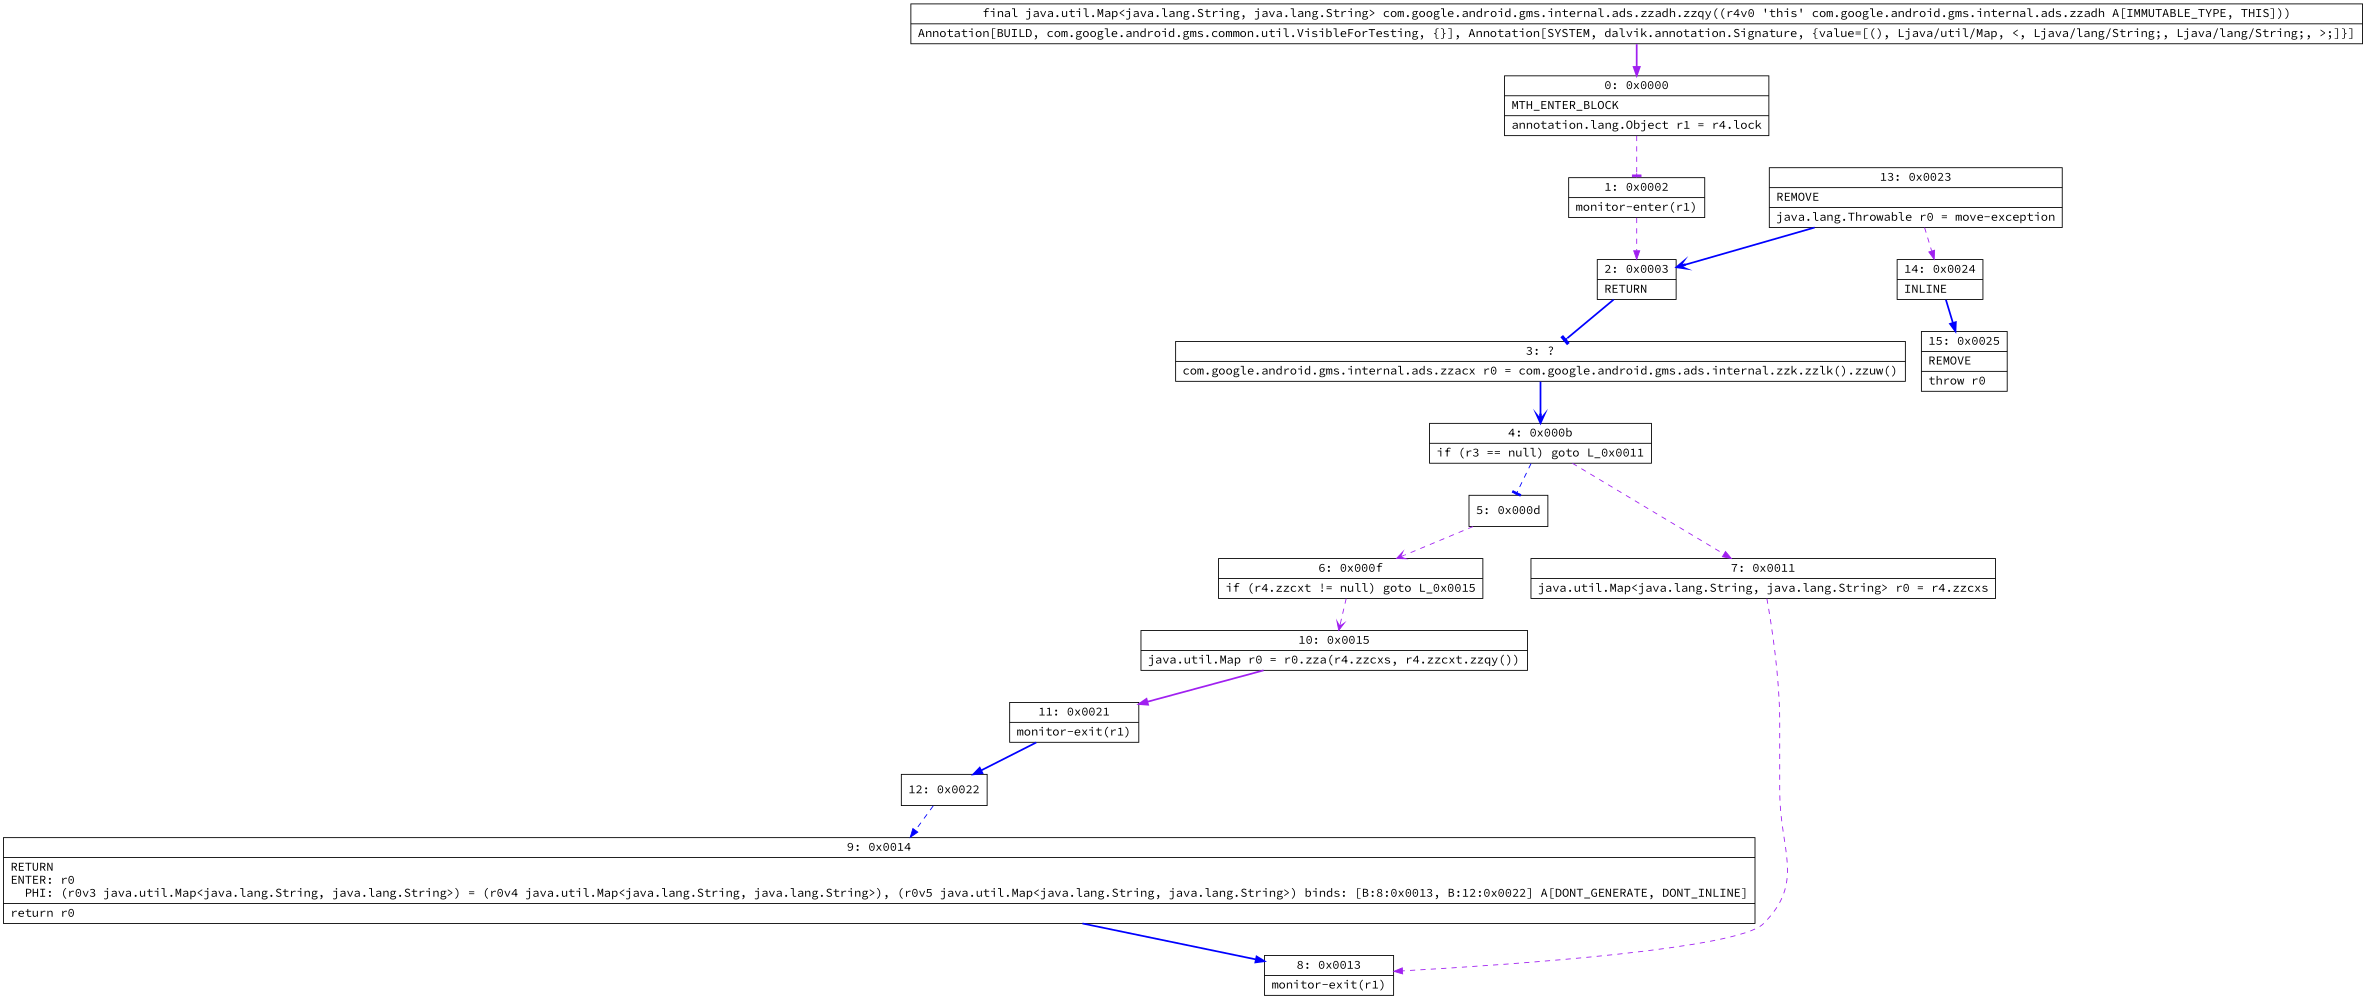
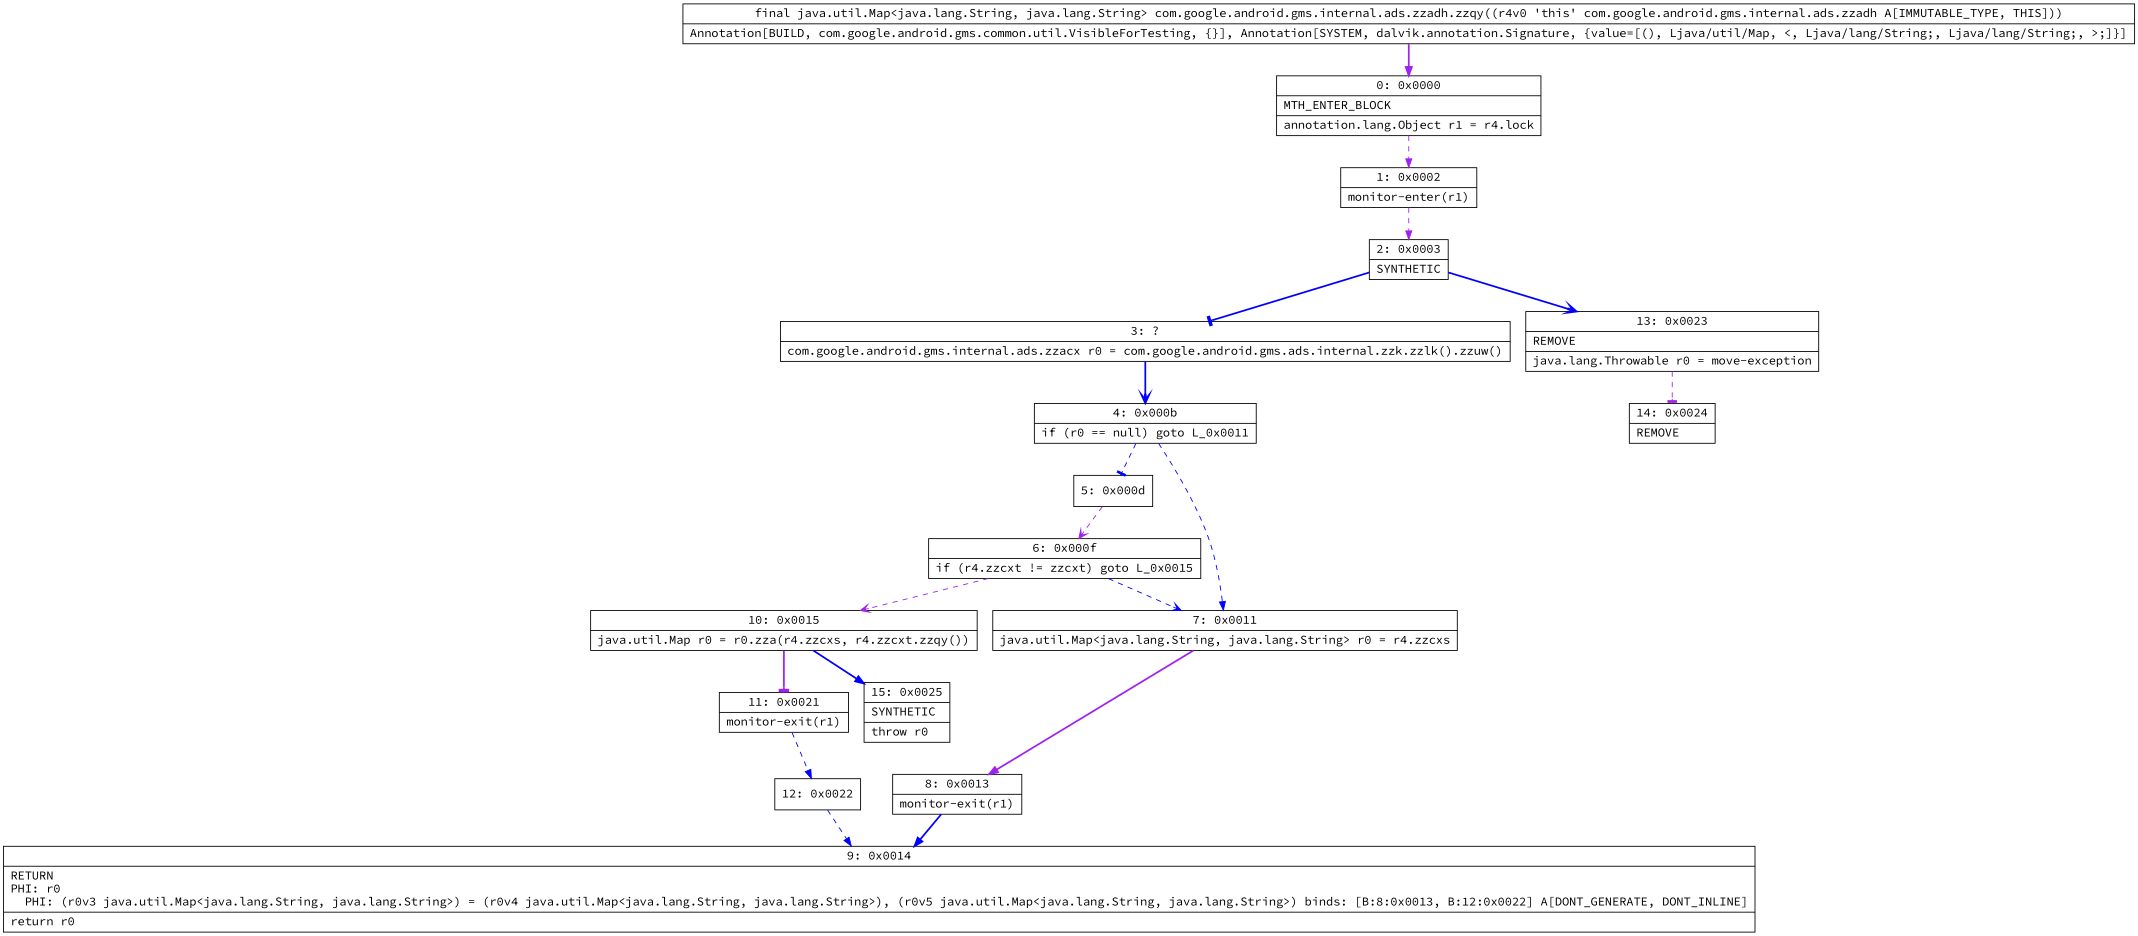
  digraph {
    fontname="Source Code Pro"
    node [fontname="Source Code Pro" shape=record]
    edge [arrowhead=normal color=blue fontname="Source Code Pro" style=dashed]
    n1 [label="{0\:\ 0x0000|MTH_ENTER_BLOCK\l|annotation.lang.Object r1 = r4.lock\l}"]
    n2 [label="{1\:\ 0x0002|monitor\-enter(r1)\l}"]
-   n3 [label="{2\:\ 0x0003|RETURN\l}"]
+   n3 [label="{2\:\ 0x0003|SYNTHETIC\l}"]
    n4 [label="{3\:\ ?|com.google.android.gms.internal.ads.zzacx r0 = com.google.android.gms.ads.internal.zzk.zzlk().zzuw()\l}"]
    n5 [label="{13\:\ 0x0023|REMOVE\l|java.lang.Throwable r0 = move\-exception\l}"]
-   n6 [label="{4\:\ 0x000b|if (r3 == null) goto L_0x0011\l}"]
-   n7 [label="{14\:\ 0x0024|INLINE\l}"]
+   n6 [label="{4\:\ 0x000b|if (r0 == null) goto L_0x0011\l}"]
+   n7 [label="{14\:\ 0x0024|REMOVE\l}"]
    n8 [label="{5\:\ 0x000d}"]
    n9 [label="{7\:\ 0x0011|java.util.Map\<java.lang.String, java.lang.String\> r0 = r4.zzcxs\l}"]
-   n10 [label="{6\:\ 0x000f|if (r4.zzcxt != null) goto L_0x0015\l}"]
+   n10 [label="{6\:\ 0x000f|if (r4.zzcxt != zzcxt) goto L_0x0015\l}"]
    n11 [label="{8\:\ 0x0013|monitor\-exit(r1)\l}"]
    n12 [label="{10\:\ 0x0015|java.util.Map r0 = r0.zza(r4.zzcxs, r4.zzcxt.zzqy())\l}"]
    n13 [label="{11\:\ 0x0021|monitor\-exit(r1)\l}"]
-   n14 [label="{9\:\ 0x0014|RETURN\lENTER: r0 \l  PHI: (r0v3 java.util.Map\<java.lang.String, java.lang.String\>) = (r0v4 java.util.Map\<java.lang.String, java.lang.String\>), (r0v5 java.util.Map\<java.lang.String, java.lang.String\>) binds: [B:8:0x0013, B:12:0x0022] A[DONT_GENERATE, DONT_INLINE]\l|return r0\l}"]
+   n14 [label="{9\:\ 0x0014|RETURN\lPHI: r0 \l  PHI: (r0v3 java.util.Map\<java.lang.String, java.lang.String\>) = (r0v4 java.util.Map\<java.lang.String, java.lang.String\>), (r0v5 java.util.Map\<java.lang.String, java.lang.String\>) binds: [B:8:0x0013, B:12:0x0022] A[DONT_GENERATE, DONT_INLINE]\l|return r0\l}"]
    n15 [label="{12\:\ 0x0022}"]
-   n16 [label="{15\:\ 0x0025|REMOVE\l|throw r0\l}"]
+   n16 [label="{15\:\ 0x0025|SYNTHETIC\l|throw r0\l}"]
    n17 [label="{final java.util.Map\<java.lang.String, java.lang.String\> com.google.android.gms.internal.ads.zzadh.zzqy((r4v0 'this' com.google.android.gms.internal.ads.zzadh A[IMMUTABLE_TYPE, THIS]))  | Annotation[BUILD, com.google.android.gms.common.util.VisibleForTesting, \{\}], Annotation[SYSTEM, dalvik.annotation.Signature, \{value=[(), Ljava\/util\/Map, \<, Ljava\/lang\/String;, Ljava\/lang\/String;, \>;]\}]\l}"]
-   n1 -> n2 [arrowhead=tee color=purple]
+   n1 -> n2 [color=purple]
    n2 -> n3 [color=purple]
    n3 -> n4 [arrowhead=tee style=bold]
-   n5 -> n3 [arrowhead=vee style=bold]
+   n3 -> n5 [arrowhead=vee style=bold]
    n4 -> n6 [arrowhead=vee style=bold]
-   n5 -> n7 [color=purple]
+   n5 -> n7 [arrowhead=tee color=purple]
    n6 -> n8 [arrowhead=tee]
-   n6 -> n9 [color=purple]
-   n7 -> n16 [style=bold]
+   n6 -> n9
+   n12 -> n16 [style=bold]
    n8 -> n10 [arrowhead=vee color=purple]
-   n9 -> n11 [color=purple]
+   n9 -> n11 [color=purple style=bold]
+   n10 -> n9 [arrowhead=vee]
    n10 -> n12 [arrowhead=vee color=purple]
-   n14 -> n11 [style=bold]
-   n12 -> n13 [color=purple style=bold]
-   n13 -> n15 [style=bold]
+   n11 -> n14 [style=bold]
+   n12 -> n13 [arrowhead=tee color=purple style=bold]
+   n13 -> n15
    n15 -> n14
    n17 -> n1 [color=purple style=bold]
  }
